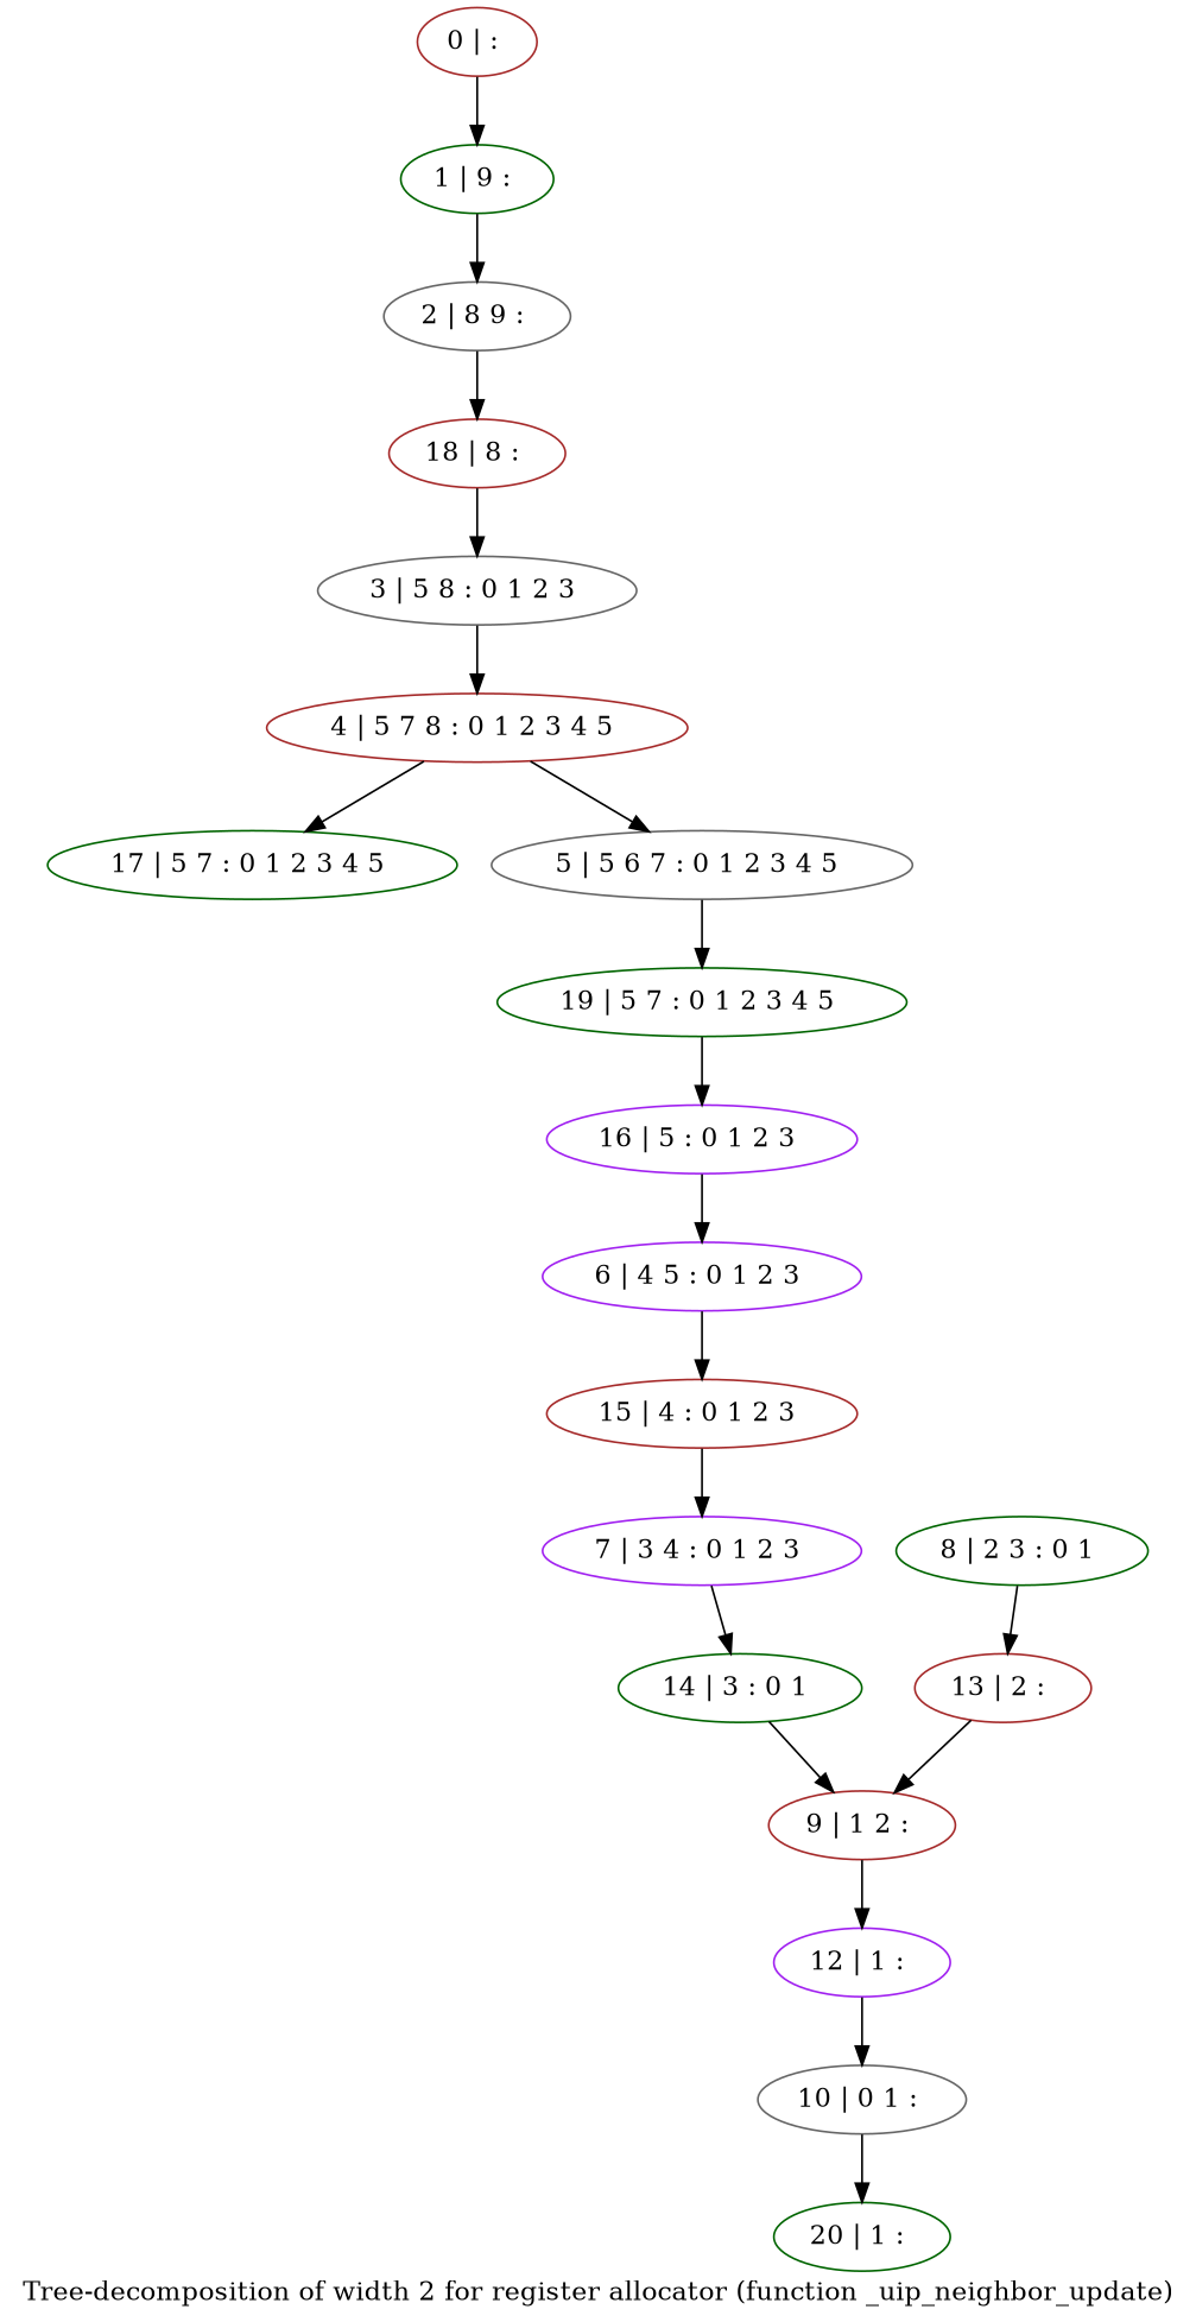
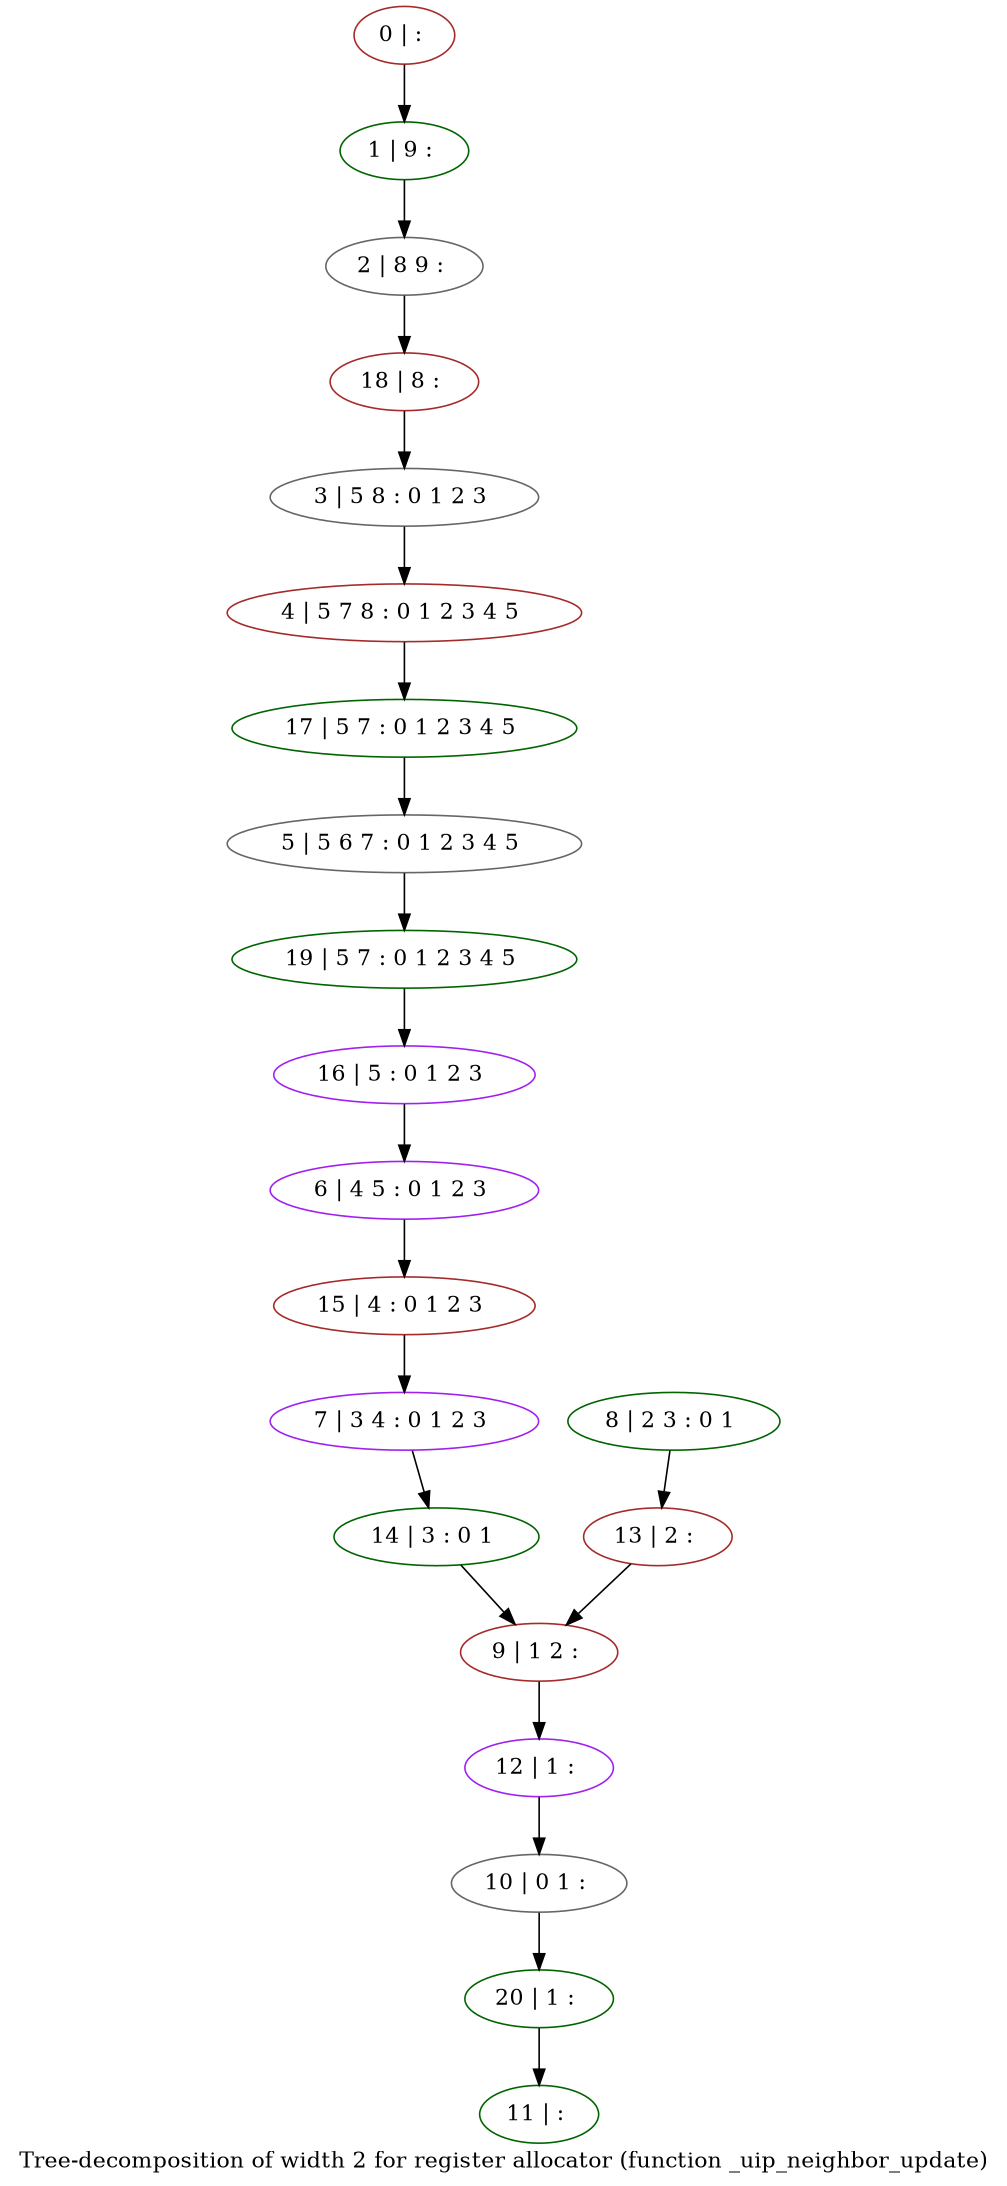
  digraph {
    fontname="DejaVu Serif"
    label="Tree-decomposition of width 2 for register allocator (function _uip_neighbor_update)"
    node [color=darkgreen fontname="DejaVu Serif"]
    edge [fontname="DejaVu Serif"]
    n1 [color=brown label="0 | : "]
    n2 [label="1 | 9 : "]
    n3 [color=gray40 label="2 | 8 9 : "]
    n4 [color=brown label="18 | 8 : "]
    n5 [color=gray40 label="3 | 5 8 : 0 1 2 3 "]
    n6 [color=brown label="4 | 5 7 8 : 0 1 2 3 4 5 "]
    n7 [label="17 | 5 7 : 0 1 2 3 4 5 "]
    n8 [color=gray40 label="5 | 5 6 7 : 0 1 2 3 4 5 "]
    n9 [label="19 | 5 7 : 0 1 2 3 4 5 "]
    n10 [color=purple label="16 | 5 : 0 1 2 3 "]
    n11 [color=purple label="6 | 4 5 : 0 1 2 3 "]
    n12 [color=brown label="15 | 4 : 0 1 2 3 "]
    n13 [color=purple label="7 | 3 4 : 0 1 2 3 "]
    n14 [label="14 | 3 : 0 1 "]
    n15 [color=brown label="9 | 1 2 : "]
    n16 [label="8 | 2 3 : 0 1 "]
    n17 [color=brown label="13 | 2 : "]
    n18 [color=purple label="12 | 1 : "]
    n19 [color=gray40 label="10 | 0 1 : "]
    n20 [label="20 | 1 : "]
+   n21 [label="11 | : "]
    n1 -> n2
    n2 -> n3
    n3 -> n4
    n4 -> n5
    n5 -> n6
    n6 -> n7
-   n6 -> n8
+   n7 -> n8
    n8 -> n9
    n9 -> n10
    n10 -> n11
    n11 -> n12
    n12 -> n13
    n13 -> n14
    n14 -> n15
    n15 -> n18
    n16 -> n17
    n17 -> n15
    n18 -> n19
    n19 -> n20
+   n20 -> n21
  }
